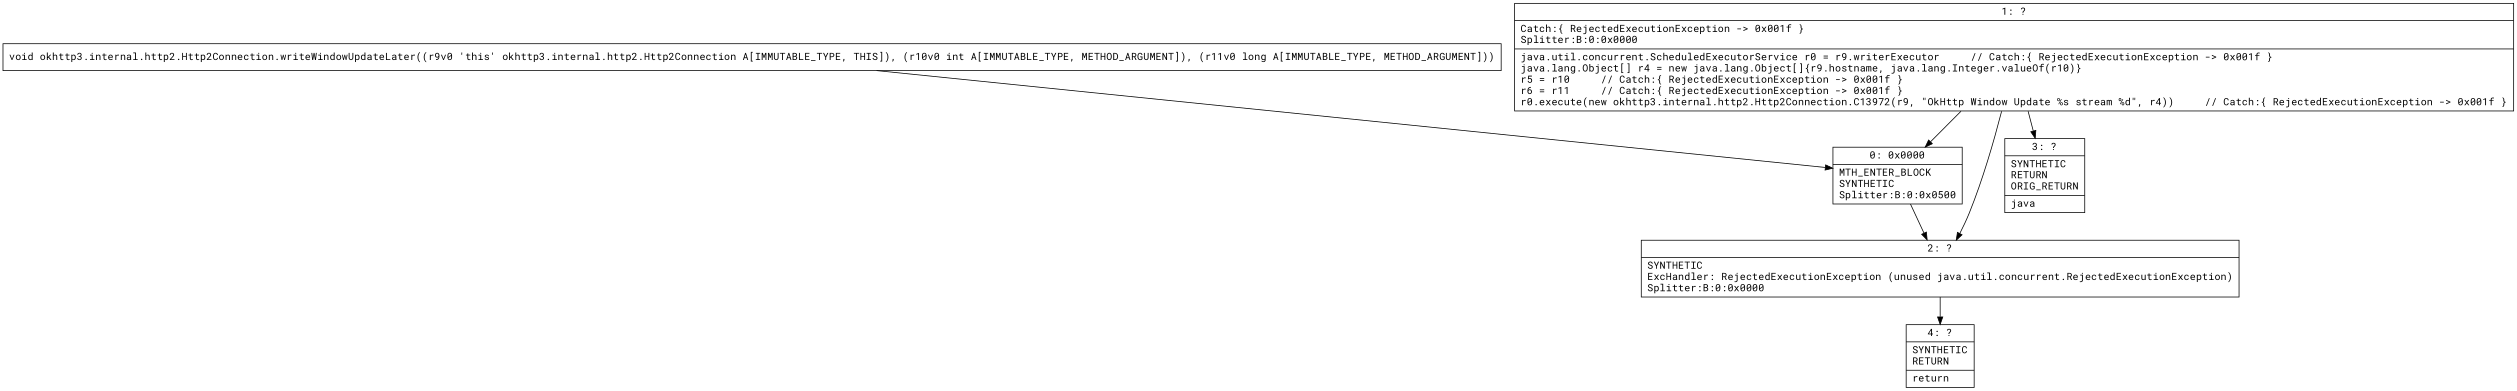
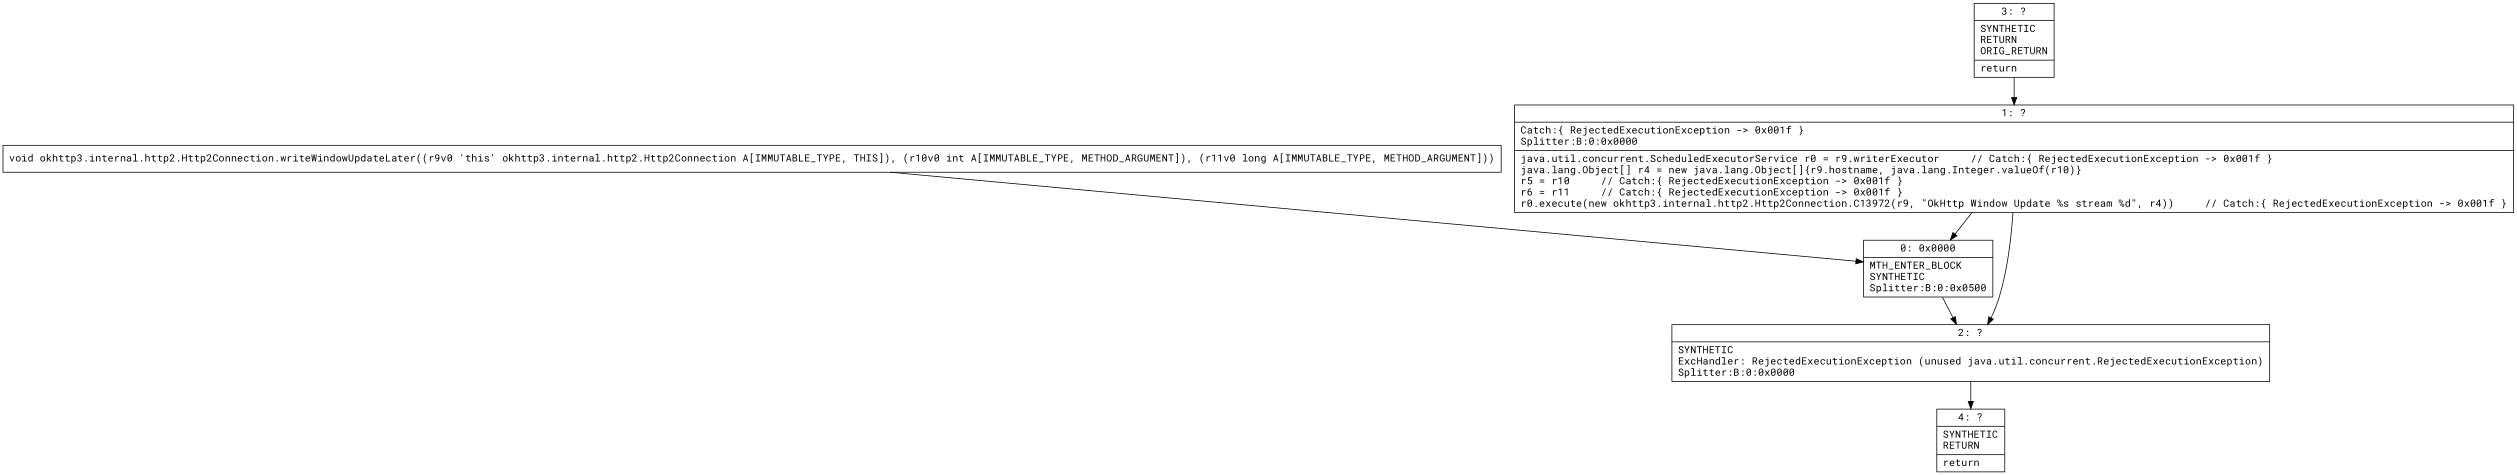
  digraph {
    fontname="Roboto Mono"
    node [fontname="Roboto Mono" shape=record]
    edge [fontname="Roboto Mono"]
    n1 [label="{0\:\ 0x0000|MTH_ENTER_BLOCK\lSYNTHETIC\lSplitter:B:0:0x0500\l}"]
    n2 [label="{2\:\ ?|SYNTHETIC\lExcHandler: RejectedExecutionException (unused java.util.concurrent.RejectedExecutionException)\lSplitter:B:0:0x0000\l}"]
    n3 [label="{1\:\ ?|Catch:\{ RejectedExecutionException \-\> 0x001f \}\lSplitter:B:0:0x0000\l|java.util.concurrent.ScheduledExecutorService r0 = r9.writerExecutor     \/\/ Catch:\{ RejectedExecutionException \-\> 0x001f \}\ljava.lang.Object[] r4 = new java.lang.Object[]\{r9.hostname, java.lang.Integer.valueOf(r10)\}\lr5 = r10     \/\/ Catch:\{ RejectedExecutionException \-\> 0x001f \}\lr6 = r11     \/\/ Catch:\{ RejectedExecutionException \-\> 0x001f \}\lr0.execute(new okhttp3.internal.http2.Http2Connection.C13972(r9, \"OkHttp Window Update %s stream %d\", r4))     \/\/ Catch:\{ RejectedExecutionException \-\> 0x001f \}\l}"]
-   n4 [label="{3\:\ ?|SYNTHETIC\lRETURN\lORIG_RETURN\l|java\l}"]
+   n4 [label="{3\:\ ?|SYNTHETIC\lRETURN\lORIG_RETURN\l|return\l}"]
    n5 [label="{4\:\ ?|SYNTHETIC\lRETURN\l|return\l}"]
    n6 [label="{void okhttp3.internal.http2.Http2Connection.writeWindowUpdateLater((r9v0 'this' okhttp3.internal.http2.Http2Connection A[IMMUTABLE_TYPE, THIS]), (r10v0 int A[IMMUTABLE_TYPE, METHOD_ARGUMENT]), (r11v0 long A[IMMUTABLE_TYPE, METHOD_ARGUMENT])) }"]
    n1 -> n2
    n2 -> n5
    n3 -> n1
    n3 -> n2
-   n3 -> n4
+   n4 -> n3
    n6 -> n1
  }
